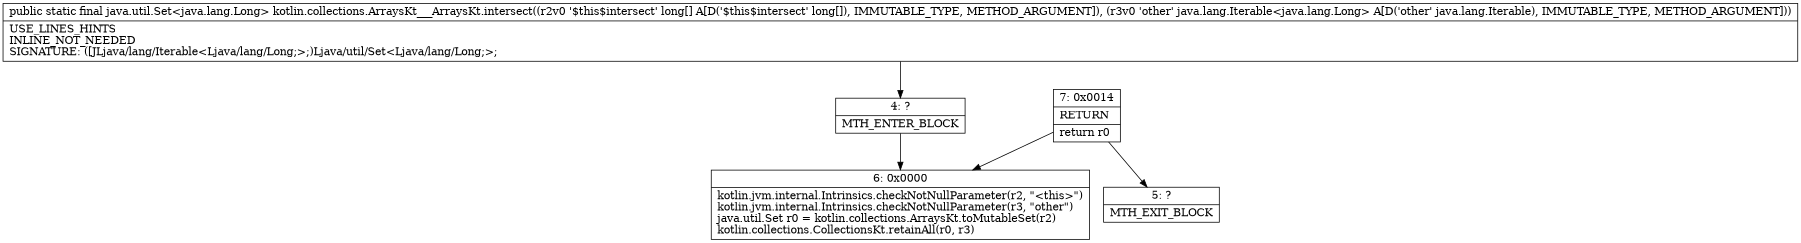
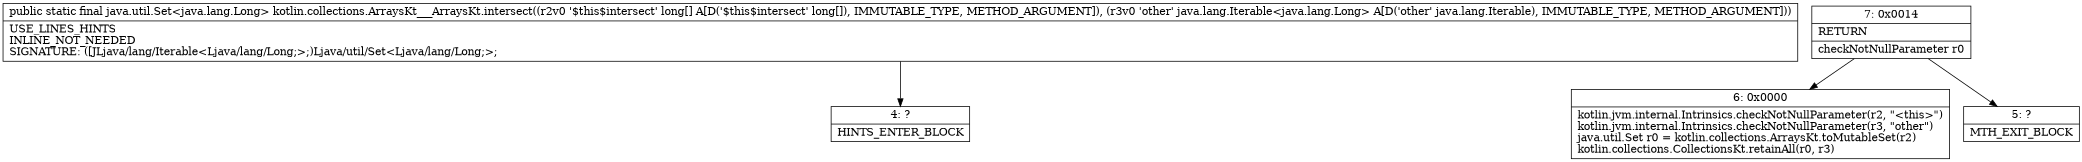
  digraph {
    fontname="DejaVu Serif"
    node [fontname="DejaVu Serif" shape=record]
    edge [fontname="DejaVu Serif"]
-   n1 [label="{4\:\ ?|MTH_ENTER_BLOCK\l}"]
+   n1 [label="{4\:\ ?|HINTS_ENTER_BLOCK\l}"]
    n2 [label="{6\:\ 0x0000|kotlin.jvm.internal.Intrinsics.checkNotNullParameter(r2, \"\<this\>\")\lkotlin.jvm.internal.Intrinsics.checkNotNullParameter(r3, \"other\")\ljava.util.Set r0 = kotlin.collections.ArraysKt.toMutableSet(r2)\lkotlin.collections.CollectionsKt.retainAll(r0, r3)\l}"]
-   n3 [label="{7\:\ 0x0014|RETURN\l|return r0\l}"]
+   n3 [label="{7\:\ 0x0014|RETURN\l|checkNotNullParameter r0\l}"]
    n4 [label="{5\:\ ?|MTH_EXIT_BLOCK\l}"]
    n5 [label="{public static final java.util.Set\<java.lang.Long\> kotlin.collections.ArraysKt___ArraysKt.intersect((r2v0 '$this$intersect' long[] A[D('$this$intersect' long[]), IMMUTABLE_TYPE, METHOD_ARGUMENT]), (r3v0 'other' java.lang.Iterable\<java.lang.Long\> A[D('other' java.lang.Iterable), IMMUTABLE_TYPE, METHOD_ARGUMENT]))  | USE_LINES_HINTS\lINLINE_NOT_NEEDED\lSIGNATURE: ([JLjava\/lang\/Iterable\<Ljava\/lang\/Long;\>;)Ljava\/util\/Set\<Ljava\/lang\/Long;\>;\l}"]
-   n1 -> n2
    n3 -> n2
    n3 -> n4
    n5 -> n1
  }
